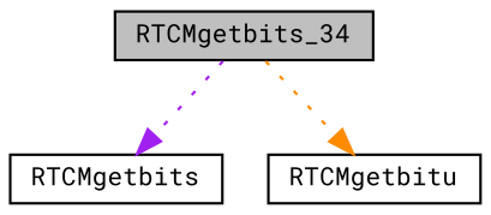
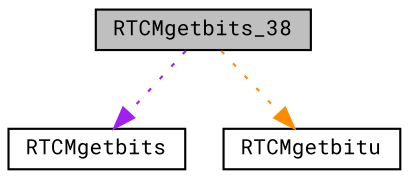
  digraph {
    fontname="Roboto Mono"
    rankdir=TB
    node [color=black fillcolor=white fontname="Roboto Mono" fontsize=10 shape=record style=filled]
    edge [fontname="Roboto Mono" fontsize=10 labelfontname=FreeSans labelfontsize=10 style=dotted]
-   n1 [fillcolor=grey75 fontcolor=black height=0.2 label=RTCMgetbits_34 width=0.4]
+   n1 [fillcolor=grey75 fontcolor=black height=0.2 label=RTCMgetbits_38 width=0.4]
    n2 [height=0.2 label=RTCMgetbits width=0.4]
    n3 [height=0.2 label=RTCMgetbitu width=0.4]
    n1 -> n2 [color=purple]
    n1 -> n3 [color=darkorange]
  }
